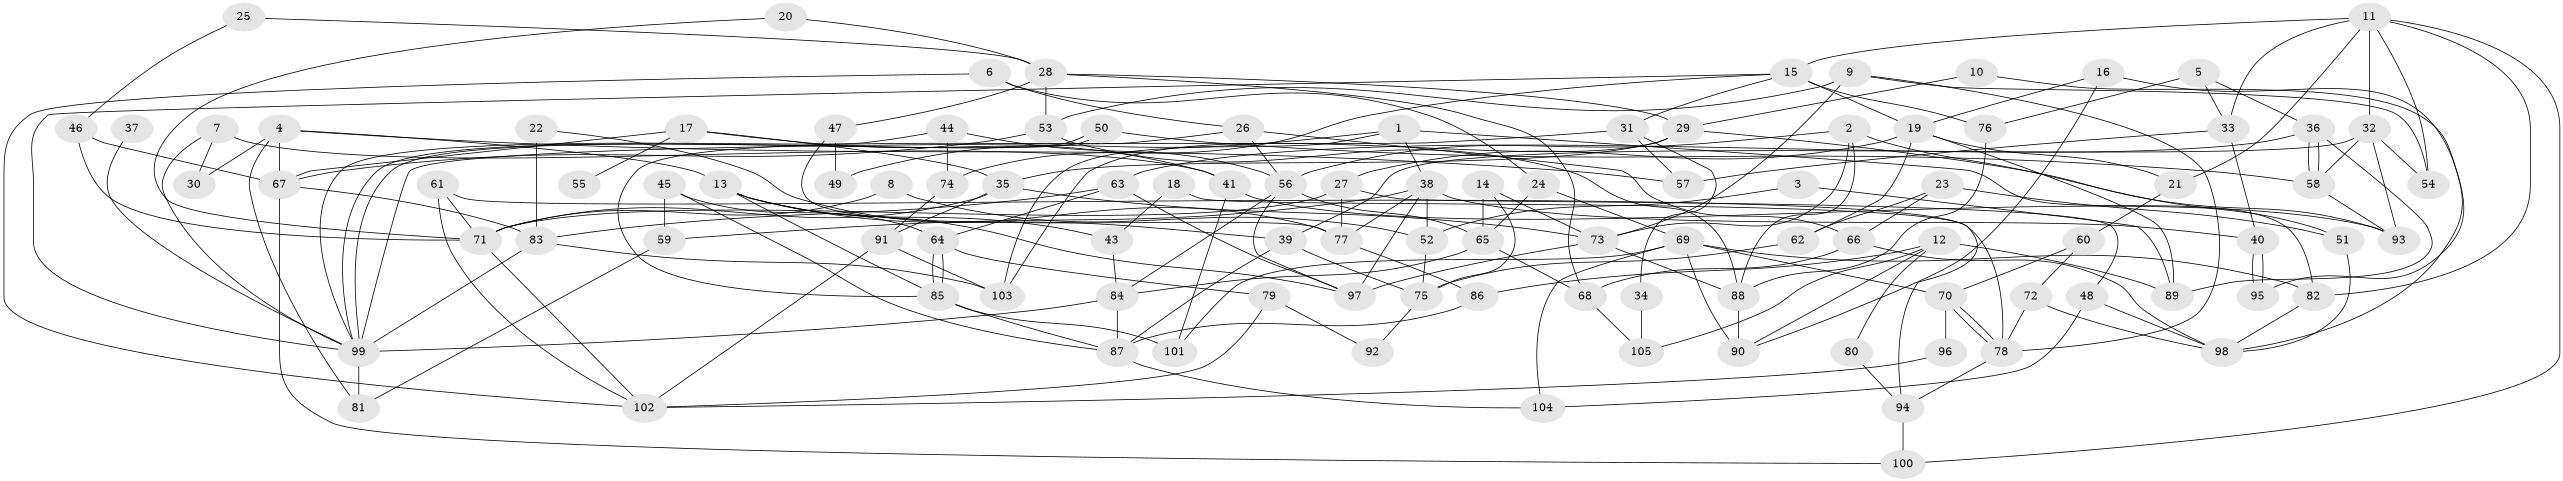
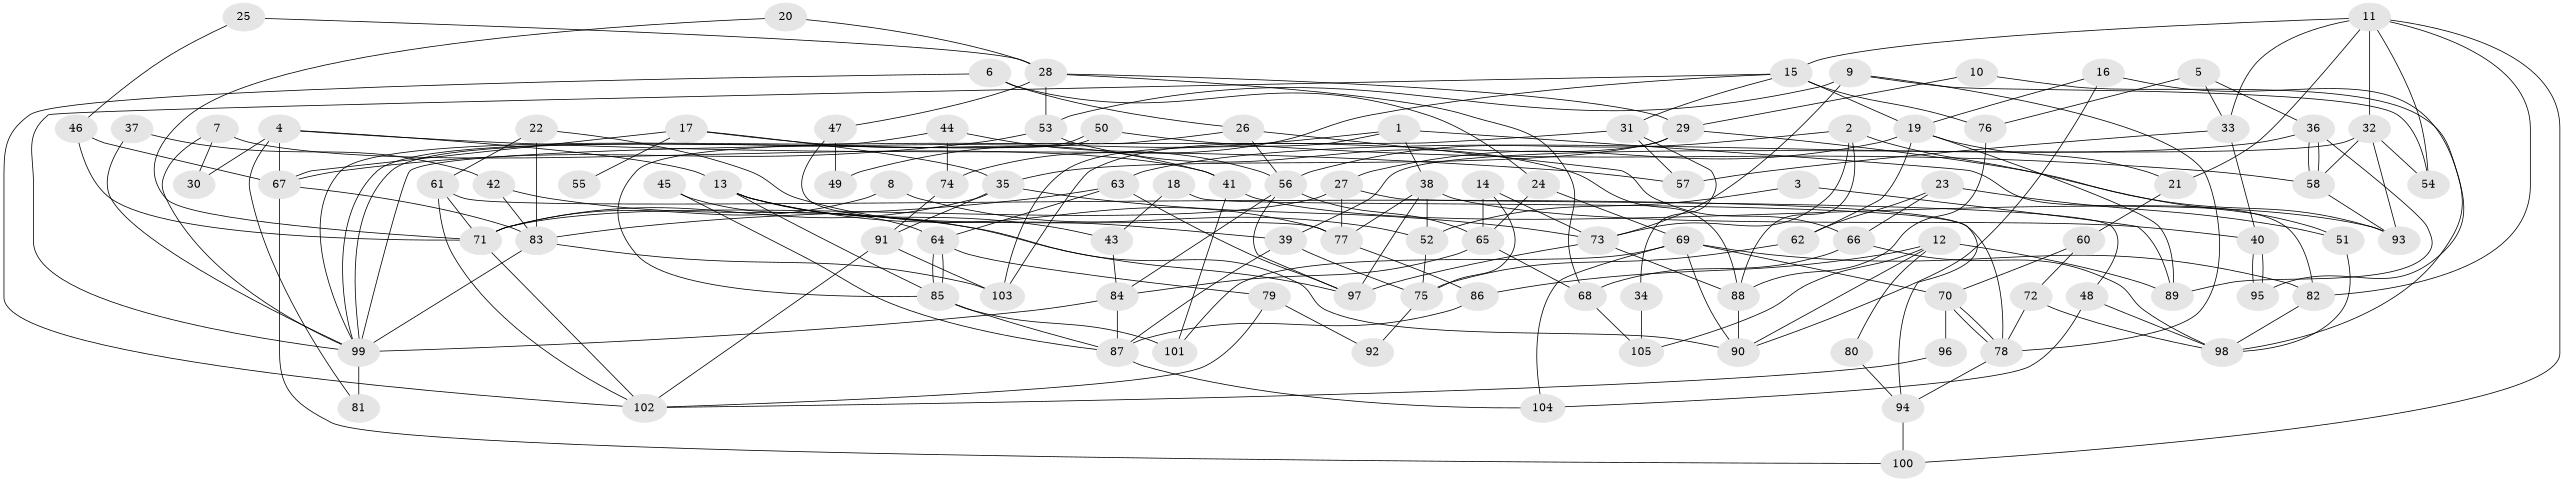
  graph {
    node [color=gray90 style=filled]
    1
    38
    49
    82
    103
    52
    97
    77
    40
-   59
    98
    2
    51
    56
    73
    88
    65
    84
    90
    3
    89
    12
    80
    86
    105
    75
    4
    13
    30
    57
    67
    81
    39
    43
    85
    100
    83
    5
    33
    36
    76
    58
    63
    6
    24
    26
    102
    69
    66
    7
    41
    99
    93
    101
    8
    71
    9
    53
    54
    78
    94
    10
    29
    35
    11
    15
    21
    32
    19
    31
    74
    60
    87
    14
    68
    92
    27
    62
    34
    91
    16
    95
    17
    55
    18
    48
    20
    28
    47
    70
    72
    22
    61
    23
    104
    25
    46
    64
    37
+   42
    44
    45
    79
    50
    96
    1 -- 38
    1 -- 49
    1 -- 82
    1 -- 103
    38 -- 52
    38 -- 97
    38 -- 77
    38 -- 40
-   38 -- 59
    82 -- 98
    52 -- 75
    77 -- 86
    40 -- 95
    40 -- 95
-   59 -- 81
    2 -- 51
    2 -- 56
    2 -- 73
    2 -- 88
    51 -- 98
    56 -- 97
    56 -- 65
    56 -- 84
    73 -- 97
    73 -- 88
    88 -- 90
    65 -- 84
    65 -- 68
    84 -- 99
    84 -- 87
    3 -- 52
    3 -- 89
    12 -- 90
    12 -- 89
    12 -- 80
    12 -- 86
    12 -- 105
    80 -- 94
    86 -- 87
    75 -- 92
    4 -- 13
    4 -- 30
    4 -- 57
    4 -- 67
    4 -- 81
    13 -- 97
    13 -- 39
    13 -- 43
    13 -- 85
    67 -- 100
    67 -- 83
    39 -- 75
    39 -- 87
    43 -- 84
    85 -- 101
    85 -- 87
    83 -- 103
    83 -- 99
    5 -- 33
    5 -- 36
    5 -- 76
    33 -- 40
    33 -- 57
    36 -- 89
    36 -- 58
    36 -- 58
    36 -- 63
    76 -- 88
    58 -- 93
    63 -- 97
    63 -- 83
    63 -- 64
    6 -- 24
    6 -- 26
    6 -- 102
    24 -- 65
    24 -- 69
    26 -- 56
    26 -- 85
    26 -- 66
    69 -- 82
    69 -- 90
    69 -- 101
    69 -- 70
    69 -- 104
    66 -- 98
    66 -- 68
    7 -- 30
    7 -- 41
    7 -- 99
    41 -- 93
    41 -- 101
    99 -- 81
    8 -- 52
    8 -- 71
    71 -- 102
    9 -- 73
    9 -- 53
    9 -- 54
    9 -- 78
    53 -- 88
    53 -- 67
    78 -- 94
    94 -- 100
    10 -- 98
    10 -- 29
    29 -- 103
    29 -- 93
    29 -- 35
    35 -- 73
    35 -- 71
    35 -- 91
    11 -- 82
    11 -- 100
    11 -- 33
    11 -- 54
    11 -- 15
    11 -- 21
    11 -- 32
    15 -- 76
    15 -- 99
    15 -- 19
    15 -- 31
    15 -- 74
    21 -- 60
    32 -- 39
    32 -- 58
    32 -- 93
    32 -- 54
    19 -- 89
    19 -- 21
    19 -- 27
    19 -- 62
    31 -- 57
    31 -- 99
    31 -- 34
    74 -- 91
    60 -- 70
    60 -- 72
    87 -- 104
    14 -- 73
    14 -- 65
    14 -- 75
    68 -- 105
    27 -- 77
    27 -- 71
    27 -- 48
    62 -- 75
    34 -- 105
    91 -- 103
    91 -- 102
    16 -- 90
    16 -- 19
    16 -- 95
    17 -- 67
    17 -- 41
    17 -- 35
    17 -- 55
    18 -- 43
    18 -- 94
    48 -- 98
    48 -- 104
    20 -- 71
    20 -- 28
    28 -- 53
    28 -- 29
    28 -- 68
    28 -- 47
    47 -- 49
    47 -- 77
    70 -- 78
    70 -- 78
    70 -- 96
    72 -- 98
    72 -- 78
    22 -- 77
    22 -- 83
+   22 -- 61
    61 -- 102
    61 -- 71
    61 -- 78
    23 -- 51
    23 -- 66
    23 -- 62
    25 -- 28
    25 -- 46
    46 -- 67
    46 -- 71
    64 -- 85
    64 -- 85
    64 -- 79
    37 -- 99
+   37 -- 42
+   42 -- 90
+   42 -- 83
    44 -- 56
    44 -- 99
    44 -- 74
-   45 -- 59
    45 -- 87
    45 -- 64
    79 -- 102
    79 -- 92
    50 -- 58
    50 -- 99
    50 -- 99
    96 -- 102
  }
